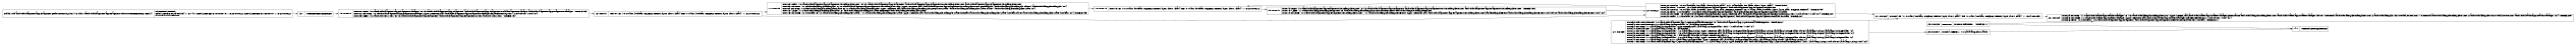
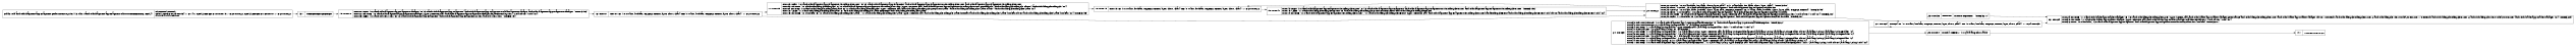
  digraph {
    rankdir=LR
    node [shape=record]
    n1 [label="{13\:\ ?|MTH_ENTER_CREATED\l}"]
    n2 [label="{15\:\ 0x0000|0x0000: IGET  (r0 I:androidx.fragment.app.FragmentManager) = (r3 I:androidx.fragment.app.Fragment) androidx.fragment.app.Fragment.mChildFragmentManager androidx.fragment.app.FragmentManager  (LINE:3193)\l0x0002: INVOKE  (r0 I:androidx.fragment.app.FragmentManager) type: VIRTUAL call: androidx.fragment.app.FragmentManager.dispatchDestroyView():void A[MD:():void (m)]\l0x0005: IGET  (r0 I:android.view.View) = (r3 I:androidx.fragment.app.Fragment) androidx.fragment.app.Fragment.mView android.view.View  (LINE:3194)\l}"]
    n3 [label="{16\:\ 0x0007|0x0007: IF  (r0 I:??[int, boolean, OBJECT, ARRAY, byte, short, char]) == (0 ??[int, boolean, OBJECT, ARRAY, byte, short, char])  \-\> B:20:0x0022 \l}"]
    n4 [label="{17\:\ 0x0009|0x0009: IGET  (r0 I:androidx.fragment.app.FragmentViewLifecycleOwner) = (r3 I:androidx.fragment.app.Fragment) androidx.fragment.app.Fragment.mViewLifecycleOwner androidx.fragment.app.FragmentViewLifecycleOwner \l0x000b: INVOKE  (r0 I:androidx.lifecycle.Lifecycle) = (r0 I:androidx.fragment.app.FragmentViewLifecycleOwner) type: VIRTUAL call: androidx.fragment.app.FragmentViewLifecycleOwner.getLifecycle():androidx.lifecycle.Lifecycle A[MD:():androidx.lifecycle.Lifecycle (m)]\l0x000f: INVOKE  (r0 I:androidx.lifecycle.Lifecycle$State) = (r0 I:androidx.lifecycle.Lifecycle) type: VIRTUAL call: androidx.lifecycle.Lifecycle.getCurrentState():androidx.lifecycle.Lifecycle$State A[MD:():androidx.lifecycle.Lifecycle$State (m)]\l0x0013: SGET  (r1 I:androidx.lifecycle.Lifecycle$State) =  androidx.lifecycle.Lifecycle.State.CREATED androidx.lifecycle.Lifecycle$State \l0x0015: INVOKE  (r0 I:boolean) = (r0 I:androidx.lifecycle.Lifecycle$State), (r1 I:androidx.lifecycle.Lifecycle$State) type: VIRTUAL call: androidx.lifecycle.Lifecycle.State.isAtLeast(androidx.lifecycle.Lifecycle$State):boolean A[MD:(androidx.lifecycle.Lifecycle$State):boolean (m)] (LINE:3195)\l}"]
    n5 [label="{20\:\ 0x0022|0x0022: CONST  (r0 I:??[boolean, int, float, short, byte, char]) = (1 ??[boolean, int, float, short, byte, char])  (LINE:3198)\l0x0023: IPUT  (r0 I:int), (r3 I:androidx.fragment.app.Fragment) androidx.fragment.app.Fragment.mState int \l0x0025: CONST  (r0 I:??[int, float, boolean, short, byte, char, OBJECT, ARRAY]) = (0 ??[int, float, boolean, short, byte, char, OBJECT, ARRAY])  (LINE:3199)\l0x0026: IPUT  (r0 I:boolean), (r3 I:androidx.fragment.app.Fragment) androidx.fragment.app.Fragment.mCalled boolean \l0x0028: INVOKE  (r3 I:androidx.fragment.app.Fragment) type: VIRTUAL call: androidx.fragment.app.Fragment.onDestroyView():void A[MD:():void (m)] (LINE:3200)\l0x002b: IGET  (r1 I:boolean) = (r3 I:androidx.fragment.app.Fragment) androidx.fragment.app.Fragment.mCalled boolean  (LINE:3201)\l}"]
    n6 [label="{18\:\ 0x0019|0x0019: IF  (r0 I:??[int, boolean, OBJECT, ARRAY, byte, short, char]) == (0 ??[int, boolean, OBJECT, ARRAY, byte, short, char])  \-\> B:20:0x0022 \l}"]
    n7 [label="{21\:\ 0x002d|0x002d: IF  (r1 I:??[int, boolean, OBJECT, ARRAY, byte, short, char]) == (0 ??[int, boolean, OBJECT, ARRAY, byte, short, char])  \-\> B:24:0x0039 \l}"]
    n8 [label="{19\:\ 0x001b|0x001b: IGET  (r0 I:androidx.fragment.app.FragmentViewLifecycleOwner) = (r3 I:androidx.fragment.app.Fragment) androidx.fragment.app.Fragment.mViewLifecycleOwner androidx.fragment.app.FragmentViewLifecycleOwner  (LINE:3196)\l0x001d: SGET  (r1 I:androidx.lifecycle.Lifecycle$Event) =  androidx.lifecycle.Lifecycle.Event.ON_DESTROY androidx.lifecycle.Lifecycle$Event \l0x001f: INVOKE  (r0 I:androidx.fragment.app.FragmentViewLifecycleOwner), (r1 I:androidx.lifecycle.Lifecycle$Event) type: VIRTUAL call: androidx.fragment.app.FragmentViewLifecycleOwner.handleLifecycleEvent(androidx.lifecycle.Lifecycle$Event):void A[MD:(androidx.lifecycle.Lifecycle$Event):void (m)]\l}"]
    n9 [label="{22\:\ 0x002f|0x002f: INVOKE  (r1 I:androidx.loader.app.LoaderManager) = (r3 I:androidx.lifecycle.LifecycleOwner) type: STATIC call: androidx.loader.app.LoaderManager.getInstance(androidx.lifecycle.LifecycleOwner):androidx.loader.app.LoaderManager A[MD:\<T extends androidx.lifecycle.LifecycleOwner & androidx.lifecycle.ViewModelStoreOwner\>:(T extends androidx.lifecycle.LifecycleOwner & androidx.lifecycle.ViewModelStoreOwner):androidx.loader.app.LoaderManager (m)] (LINE:3209)\l0x0033: INVOKE  (r1 I:androidx.loader.app.LoaderManager) type: VIRTUAL call: androidx.loader.app.LoaderManager.markForRedelivery():void A[MD:():void (m)]\l0x0036: IPUT  (r0 I:boolean), (r3 I:androidx.fragment.app.Fragment) androidx.fragment.app.Fragment.mPerformedCreateView boolean  (LINE:3210)\l}"]
    n10 [label="{24\:\ 0x0039|0x0039: NEW_INSTANCE  (r0 I:androidx.fragment.app.SuperNotCalledException) =  androidx.fragment.app.SuperNotCalledException  (LINE:3202)\l0x003b: NEW_INSTANCE  (r1 I:java.lang.StringBuilder) =  java.lang.StringBuilder \l0x003d: INVOKE  (r1 I:java.lang.StringBuilder) type: DIRECT call: java.lang.StringBuilder.\<init\>():void A[MD:():void (c)]\l0x0040: CONST_STR  (r2 I:java.lang.String) =  \"Fragment \" \l0x0042: INVOKE  (r1 I:java.lang.StringBuilder), (r2 I:java.lang.String) type: VIRTUAL call: java.lang.StringBuilder.append(java.lang.String):java.lang.StringBuilder A[MD:(java.lang.String):java.lang.StringBuilder (c)]\l0x0045: INVOKE  (r1 I:java.lang.StringBuilder), (r3 I:java.lang.Object) type: VIRTUAL call: java.lang.StringBuilder.append(java.lang.Object):java.lang.StringBuilder A[MD:(java.lang.Object):java.lang.StringBuilder (c)]\l0x0048: CONST_STR  (r2 I:java.lang.String) =  \" did not call through to super.onDestroyView()\" \l0x004a: INVOKE  (r1 I:java.lang.StringBuilder), (r2 I:java.lang.String) type: VIRTUAL call: java.lang.StringBuilder.append(java.lang.String):java.lang.StringBuilder A[MD:(java.lang.String):java.lang.StringBuilder (c)]\l0x004d: INVOKE  (r1 I:java.lang.String) = (r1 I:java.lang.StringBuilder) type: VIRTUAL call: java.lang.StringBuilder.toString():java.lang.String A[MD:():java.lang.String (c)]\l0x0051: INVOKE  (r0 I:androidx.fragment.app.SuperNotCalledException), (r1 I:java.lang.String) type: DIRECT call: androidx.fragment.app.SuperNotCalledException.\<init\>(java.lang.String):void A[MD:(java.lang.String):void (m)]\l}"]
    n11 [label="{25\:\ 0x0054|0x0054: THROW  (r0 I:java.lang.Throwable) \l}"]
    n12 [label="{23\:\ 0x0038|RETURN\l|0x0088: RETURN    (LINE:3211)\l}"]
-   n13 [label="{14\:\ ?|MTH_INSTANCE_BLOCK\l}"]
+   n13 [label="{14\:\ ?|MTH_EXIT_BLOCK\l}"]
    n14 [label="{public void androidx.fragment.app.Fragment.performDestroyView((r3 'this' I:androidx.fragment.app.Fragment A[IMMUTABLE_TYPE, THIS]))  | USE_LINES_HINTS\lCROSS_EDGE: B:25:0x0054 \-\> B:14:?, CROSS_EDGE: B:18:0x0019 \-\> B:20:0x0022, CROSS_EDGE: B:16:0x0007 \-\> B:20:0x0022\lINLINE_NOT_NEEDED\l}"]
    n1 -> n2
    n2 -> n3
    n3 -> n4 [style=dashed]
    n3 -> n5
    n4 -> n6
    n5 -> n6
    n5 -> n7
    n6 -> n8 [style=solid]
    n7 -> n9 [style=dashed]
    n8 -> n5
    n10 -> n7
    n10 -> n11
    n11 -> n13
    n12 -> n9
-   n12 -> n13
    n14 -> n1
  }
